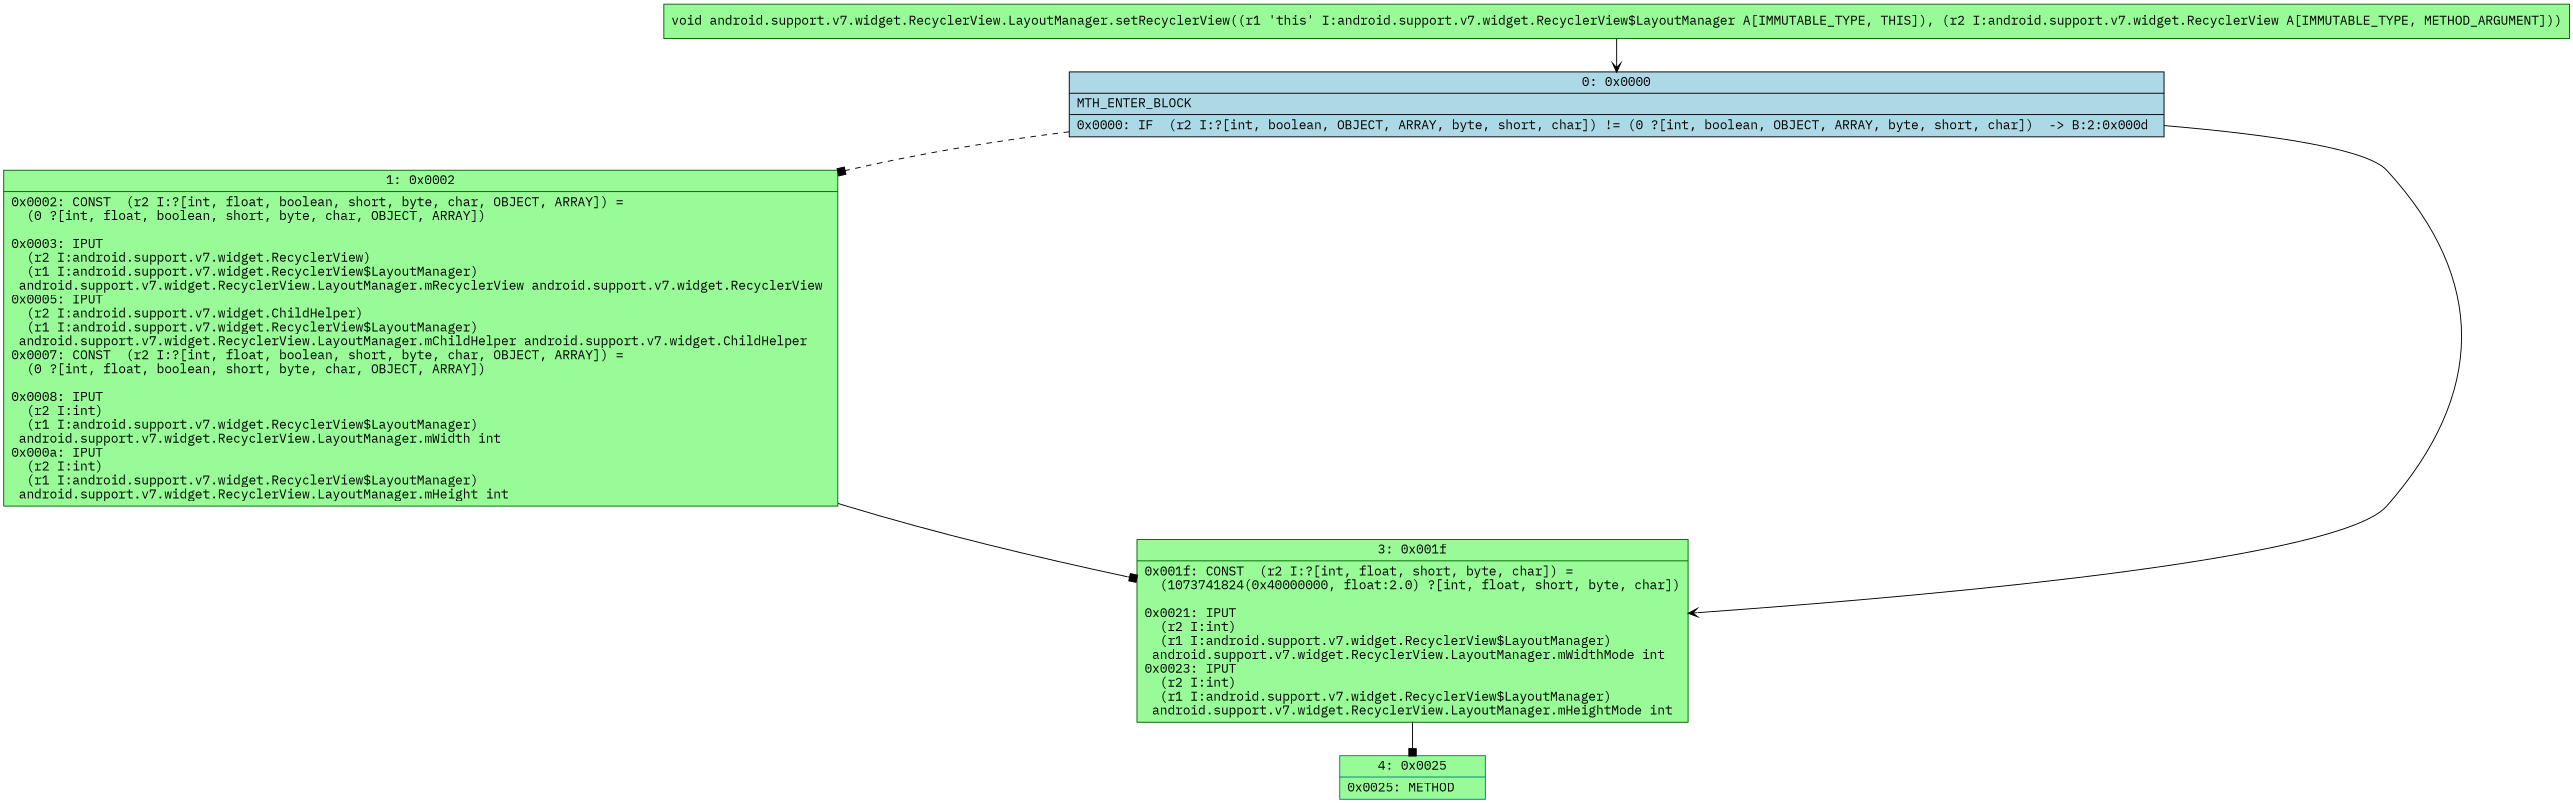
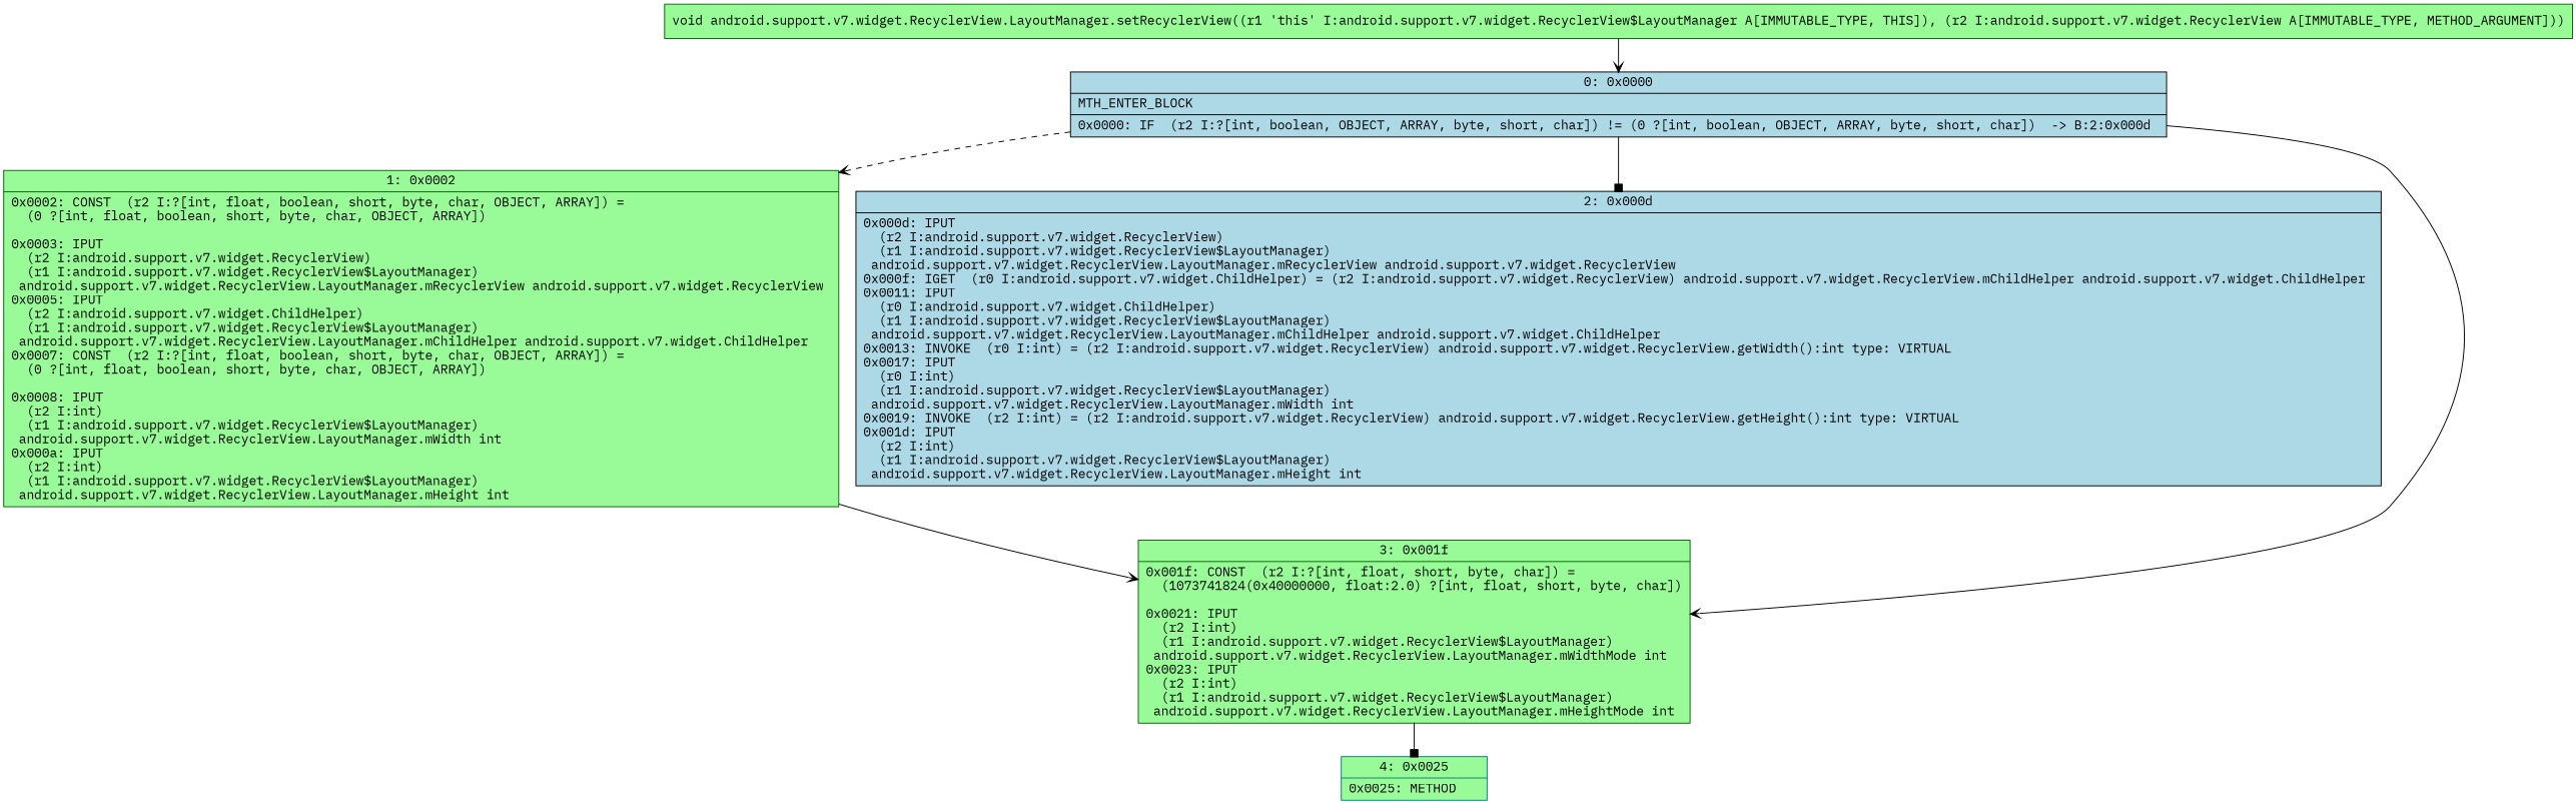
  digraph {
    fontname="IBM Plex Mono"
    node [color=darkgreen fillcolor=palegreen fontname="IBM Plex Mono" shape=record style=filled]
    edge [arrowhead=box fontname="IBM Plex Mono"]
    n1 [color=black fillcolor=lightblue label="{0\:\ 0x0000|MTH_ENTER_BLOCK\l|0x0000: IF  (r2 I:?[int, boolean, OBJECT, ARRAY, byte, short, char]) != (0 ?[int, boolean, OBJECT, ARRAY, byte, short, char])  \-\> B:2:0x000d \l}"]
    n2 [label="{1\:\ 0x0002|0x0002: CONST  (r2 I:?[int, float, boolean, short, byte, char, OBJECT, ARRAY]) = \l  (0 ?[int, float, boolean, short, byte, char, OBJECT, ARRAY])\l \l0x0003: IPUT  \l  (r2 I:android.support.v7.widget.RecyclerView)\l  (r1 I:android.support.v7.widget.RecyclerView$LayoutManager)\l android.support.v7.widget.RecyclerView.LayoutManager.mRecyclerView android.support.v7.widget.RecyclerView \l0x0005: IPUT  \l  (r2 I:android.support.v7.widget.ChildHelper)\l  (r1 I:android.support.v7.widget.RecyclerView$LayoutManager)\l android.support.v7.widget.RecyclerView.LayoutManager.mChildHelper android.support.v7.widget.ChildHelper \l0x0007: CONST  (r2 I:?[int, float, boolean, short, byte, char, OBJECT, ARRAY]) = \l  (0 ?[int, float, boolean, short, byte, char, OBJECT, ARRAY])\l \l0x0008: IPUT  \l  (r2 I:int)\l  (r1 I:android.support.v7.widget.RecyclerView$LayoutManager)\l android.support.v7.widget.RecyclerView.LayoutManager.mWidth int \l0x000a: IPUT  \l  (r2 I:int)\l  (r1 I:android.support.v7.widget.RecyclerView$LayoutManager)\l android.support.v7.widget.RecyclerView.LayoutManager.mHeight int \l}"]
+   n3 [color=black fillcolor=lightblue label="{2\:\ 0x000d|0x000d: IPUT  \l  (r2 I:android.support.v7.widget.RecyclerView)\l  (r1 I:android.support.v7.widget.RecyclerView$LayoutManager)\l android.support.v7.widget.RecyclerView.LayoutManager.mRecyclerView android.support.v7.widget.RecyclerView \l0x000f: IGET  (r0 I:android.support.v7.widget.ChildHelper) = (r2 I:android.support.v7.widget.RecyclerView) android.support.v7.widget.RecyclerView.mChildHelper android.support.v7.widget.ChildHelper \l0x0011: IPUT  \l  (r0 I:android.support.v7.widget.ChildHelper)\l  (r1 I:android.support.v7.widget.RecyclerView$LayoutManager)\l android.support.v7.widget.RecyclerView.LayoutManager.mChildHelper android.support.v7.widget.ChildHelper \l0x0013: INVOKE  (r0 I:int) = (r2 I:android.support.v7.widget.RecyclerView) android.support.v7.widget.RecyclerView.getWidth():int type: VIRTUAL \l0x0017: IPUT  \l  (r0 I:int)\l  (r1 I:android.support.v7.widget.RecyclerView$LayoutManager)\l android.support.v7.widget.RecyclerView.LayoutManager.mWidth int \l0x0019: INVOKE  (r2 I:int) = (r2 I:android.support.v7.widget.RecyclerView) android.support.v7.widget.RecyclerView.getHeight():int type: VIRTUAL \l0x001d: IPUT  \l  (r2 I:int)\l  (r1 I:android.support.v7.widget.RecyclerView$LayoutManager)\l android.support.v7.widget.RecyclerView.LayoutManager.mHeight int \l}"]
    n4 [label="{3\:\ 0x001f|0x001f: CONST  (r2 I:?[int, float, short, byte, char]) = \l  (1073741824(0x40000000, float:2.0) ?[int, float, short, byte, char])\l \l0x0021: IPUT  \l  (r2 I:int)\l  (r1 I:android.support.v7.widget.RecyclerView$LayoutManager)\l android.support.v7.widget.RecyclerView.LayoutManager.mWidthMode int \l0x0023: IPUT  \l  (r2 I:int)\l  (r1 I:android.support.v7.widget.RecyclerView$LayoutManager)\l android.support.v7.widget.RecyclerView.LayoutManager.mHeightMode int \l}"]
    n5 [color=teal label="{4\:\ 0x0025|0x0025: METHOD   \l}"]
    n6 [label="{void android.support.v7.widget.RecyclerView.LayoutManager.setRecyclerView((r1 'this' I:android.support.v7.widget.RecyclerView$LayoutManager A[IMMUTABLE_TYPE, THIS]), (r2 I:android.support.v7.widget.RecyclerView A[IMMUTABLE_TYPE, METHOD_ARGUMENT])) }"]
-   n1 -> n2 [style=dashed]
+   n1 -> n2 [arrowhead=vee style=dashed]
+   n1 -> n3
    n1 -> n4 [arrowhead=vee]
-   n2 -> n4
+   n2 -> n4 [arrowhead=vee]
    n4 -> n5
    n6 -> n1 [arrowhead=vee]
  }
